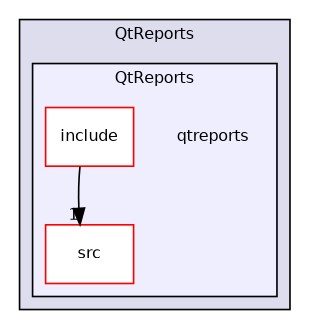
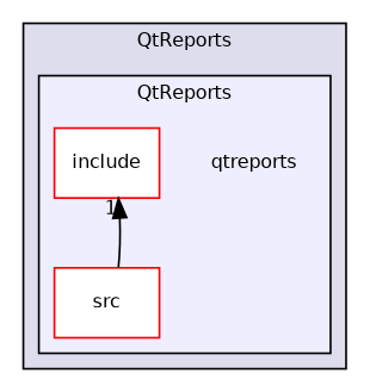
  digraph {
    compound=true
    node [fontname=Helvetica fontsize=10 shape=box color=red fillcolor=white style=filled]
    n1 [label=qtreports shape=plaintext color="" fillcolor="" style=""]
    n2 [label=include]
    n3 [label=src]
    subgraph cluster_1 {
      bgcolor="#ddddee"
      fontname=Helvetica
      fontsize=10
      label=QtReports
      pencolor=black
      subgraph cluster_2 {
        bgcolor="#eeeeff"
        fontname=Helvetica
        fontsize=10
        pencolor=black
        n1
        n2
        n3
      }
    }
-   n2 -> n3 [headlabel=1 labeldistance=1.5 labelfontname=Helvetica labelfontsize=10]
+   n3 -> n2 [headlabel=1 labeldistance=1.5 labelfontname=Helvetica labelfontsize=10]
  }
